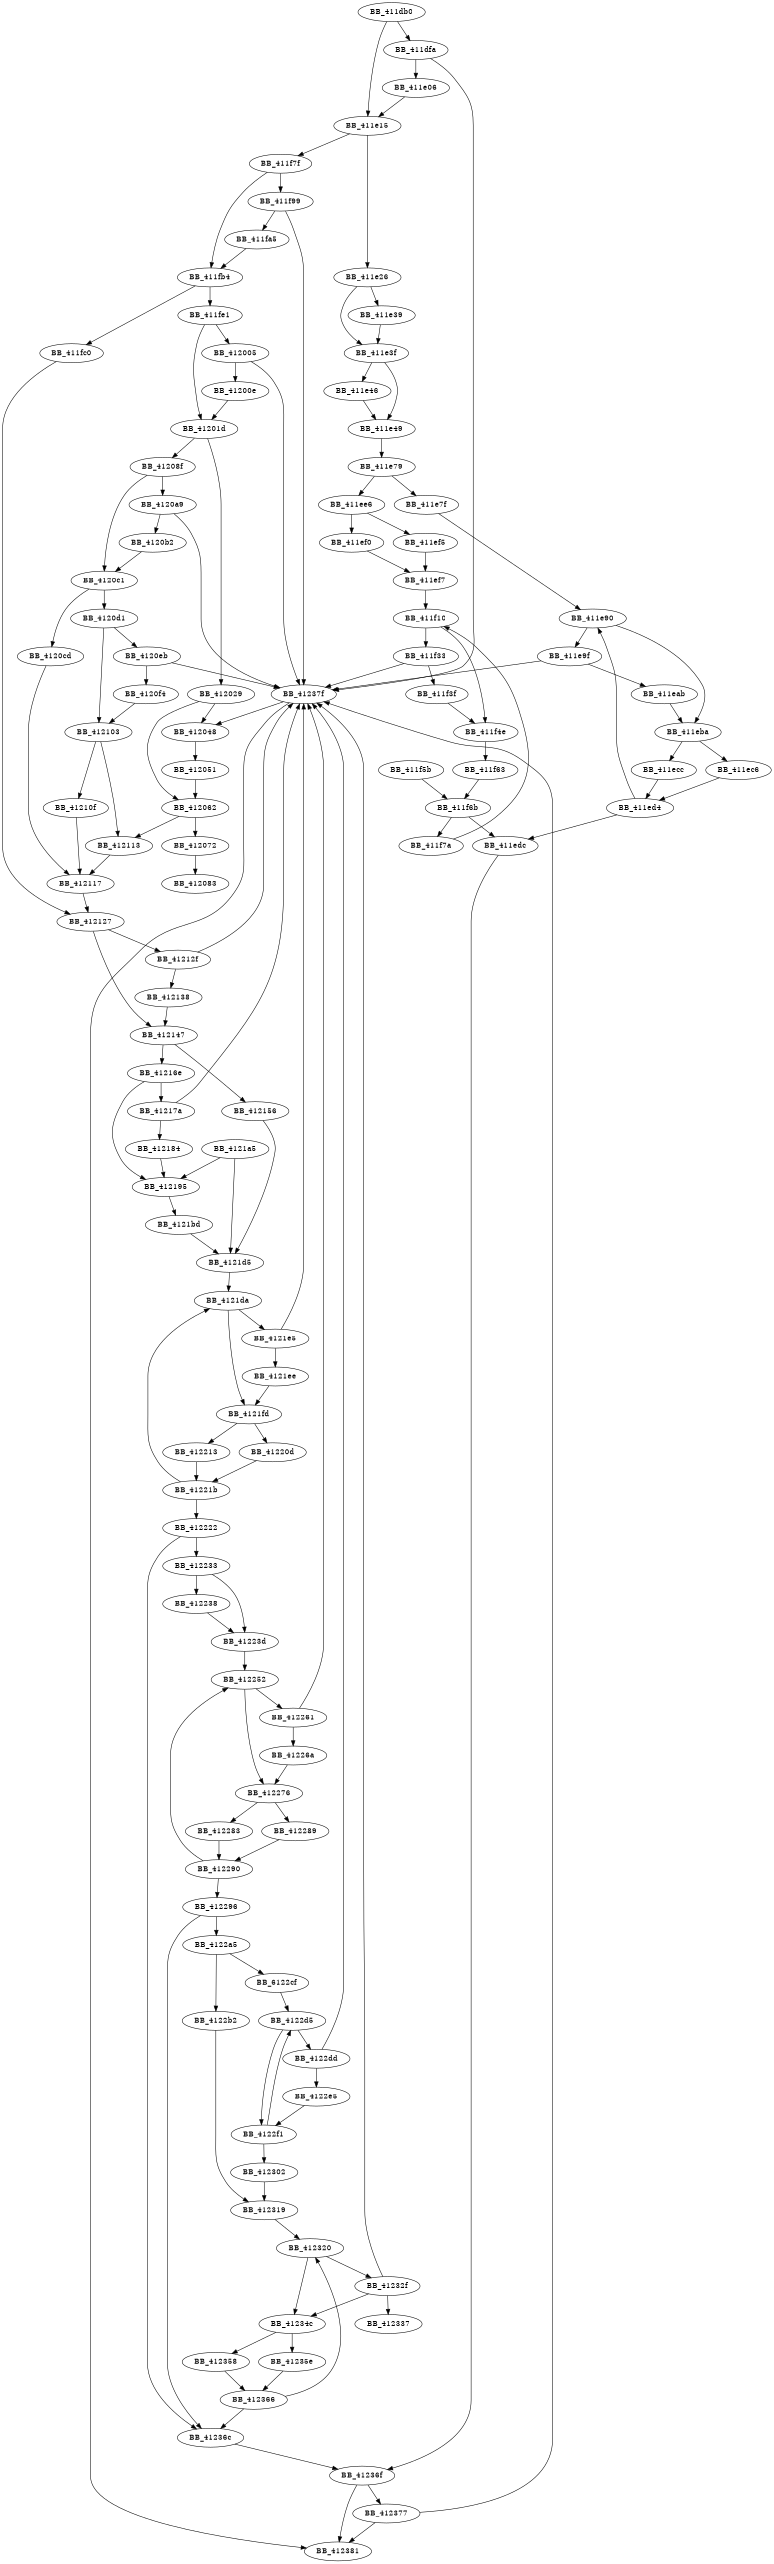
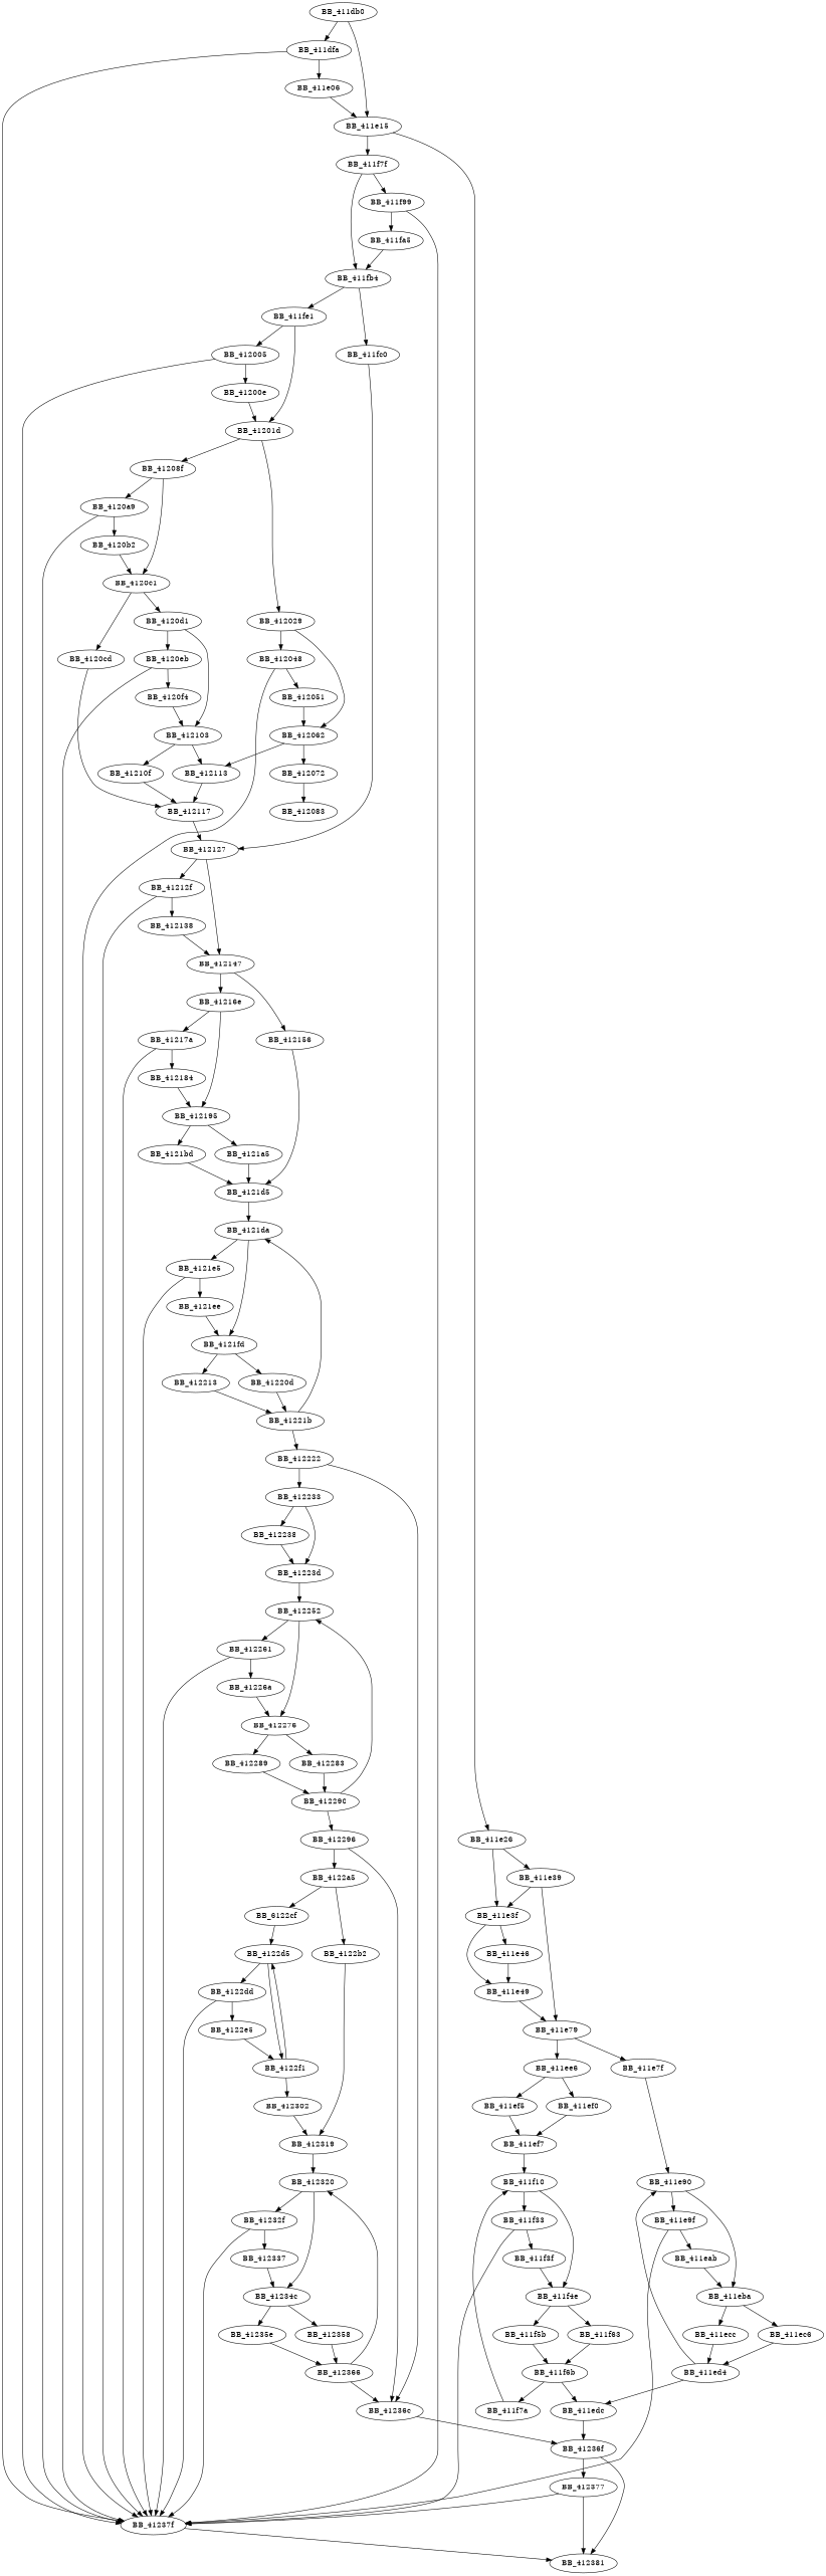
  digraph {
    BB_411db0
    BB_411dfa
    BB_411e15
    BB_411e06
    BB_41237f
    BB_411e26
    BB_411f7f
    BB_412381
    BB_411e39
    BB_411e3f
    BB_411f99
    BB_411fb4
    BB_411e79
    BB_411e46
    BB_411e49
    BB_411fa5
    BB_411fc0
    BB_411fe1
    BB_411e7f
    BB_411ee6
    BB_411e90
    BB_411ef0
    BB_411ef5
    BB_411e9f
    BB_411eba
    BB_411ef7
    BB_411eab
    BB_411ec6
    BB_411ecc
    BB_411ed4
    BB_411edc
    BB_41236f
    BB_412377
    BB_411f10
    BB_411f33
    BB_411f4e
    BB_411f3f
    BB_411f5b
    BB_411f63
    BB_411f6b
    BB_411f7a
    BB_412127
    BB_412005
    BB_41201d
    BB_41212f
    BB_412147
    BB_41200e
    BB_412029
    BB_41208f
    BB_412138
    BB_412156
    BB_41216e
    BB_412048
    BB_412062
    BB_4120a9
    BB_4120c1
    BB_412051
    BB_412072
    BB_412113
    BB_4120b2
    BB_4120cd
    BB_4120d1
    BB_412083
    BB_412117
    BB_4120eb
    BB_412103
    BB_4120f4
    BB_41210f
    BB_4121d5
    BB_41217a
    BB_412195
    BB_4121da
    n73 [label=BB_412184]
    BB_4121a5
    BB_4121bd
    BB_4121e5
    BB_4121fd
    BB_4121ee
    BB_41220d
    BB_412213
    BB_41221b
    BB_412222
    BB_412233
    BB_41236c
    BB_412238
    BB_41223d
    BB_412252
    BB_412261
    BB_412276
    BB_41226a
    BB_412283
    BB_412289
    n93 [label=BB_412290]
    BB_412296
    BB_4122a5
    BB_4122b2
    n97 [label=BB_6122cf]
    BB_412319
    BB_4122d5
    BB_412320
    BB_4122dd
    BB_4122f1
    BB_41232f
    BB_41234c
    BB_4122e5
    BB_412302
    BB_412337
    BB_412358
    BB_41235e
    BB_412366
    BB_411db0 -> BB_411dfa
    BB_411db0 -> BB_411e15
    BB_411dfa -> BB_411e06
    BB_411dfa -> BB_41237f
    BB_411e15 -> BB_411e26
    BB_411e15 -> BB_411f7f
    BB_411e06 -> BB_411e15
    BB_41237f -> BB_412381
    BB_411e26 -> BB_411e39
    BB_411e26 -> BB_411e3f
    BB_411f7f -> BB_411f99
    BB_411f7f -> BB_411fb4
    BB_411e39 -> BB_411e3f
+   BB_411e39 -> BB_411e79
    BB_411e3f -> BB_411e46
    BB_411e3f -> BB_411e49
    BB_411f99 -> BB_41237f
    BB_411f99 -> BB_411fa5
    BB_411fb4 -> BB_411fc0
    BB_411fb4 -> BB_411fe1
    BB_411e79 -> BB_411e7f
    BB_411e79 -> BB_411ee6
    BB_411e46 -> BB_411e49
    BB_411e49 -> BB_411e79
    BB_411fa5 -> BB_411fb4
    BB_411fc0 -> BB_412127
    BB_411fe1 -> BB_412005
    BB_411fe1 -> BB_41201d
    BB_411e7f -> BB_411e90
    BB_411ee6 -> BB_411ef0
    BB_411ee6 -> BB_411ef5
    BB_411e90 -> BB_411e9f
    BB_411e90 -> BB_411eba
    BB_411ef0 -> BB_411ef7
    BB_411ef5 -> BB_411ef7
    BB_411e9f -> BB_41237f
    BB_411e9f -> BB_411eab
    BB_411eba -> BB_411ec6
    BB_411eba -> BB_411ecc
    BB_411ef7 -> BB_411f10
    BB_411eab -> BB_411eba
    BB_411ec6 -> BB_411ed4
    BB_411ecc -> BB_411ed4
    BB_411ed4 -> BB_411e90
    BB_411ed4 -> BB_411edc
    BB_411edc -> BB_41236f
    BB_41236f -> BB_412381
    BB_41236f -> BB_412377
    BB_412377 -> BB_41237f
    BB_412377 -> BB_412381
    BB_411f10 -> BB_411f33
    BB_411f10 -> BB_411f4e
    BB_411f33 -> BB_41237f
    BB_411f33 -> BB_411f3f
+   BB_411f4e -> BB_411f5b
    BB_411f4e -> BB_411f63
    BB_411f3f -> BB_411f4e
    BB_411f5b -> BB_411f6b
    BB_411f63 -> BB_411f6b
    BB_411f6b -> BB_411edc
    BB_411f6b -> BB_411f7a
    BB_411f7a -> BB_411f10
    BB_412127 -> BB_41212f
    BB_412127 -> BB_412147
    BB_412005 -> BB_41237f
    BB_412005 -> BB_41200e
    BB_41201d -> BB_412029
    BB_41201d -> BB_41208f
    BB_41212f -> BB_41237f
    BB_41212f -> BB_412138
    BB_412147 -> BB_412156
    BB_412147 -> BB_41216e
    BB_41200e -> BB_41201d
    BB_412029 -> BB_412048
    BB_412029 -> BB_412062
    BB_41208f -> BB_4120a9
    BB_41208f -> BB_4120c1
    BB_412138 -> BB_412147
    BB_412156 -> BB_4121d5
    BB_41216e -> BB_41217a
    BB_41216e -> BB_412195
-   BB_41237f -> BB_412048
+   BB_412048 -> BB_41237f
    BB_412048 -> BB_412051
    BB_412062 -> BB_412072
    BB_412062 -> BB_412113
    BB_4120a9 -> BB_41237f
    BB_4120a9 -> BB_4120b2
    BB_4120c1 -> BB_4120cd
    BB_4120c1 -> BB_4120d1
    BB_412051 -> BB_412062
    BB_412072 -> BB_412083
    BB_412113 -> BB_412117
    BB_4120b2 -> BB_4120c1
    BB_4120cd -> BB_412117
    BB_4120d1 -> BB_4120eb
    BB_4120d1 -> BB_412103
    BB_412117 -> BB_412127
    BB_4120eb -> BB_41237f
    BB_4120eb -> BB_4120f4
    BB_412103 -> BB_412113
    BB_412103 -> BB_41210f
    BB_4120f4 -> BB_412103
    BB_41210f -> BB_412117
    BB_4121d5 -> BB_4121da
    BB_41217a -> BB_41237f
    BB_41217a -> n73
-   BB_4121a5 -> BB_412195
+   BB_412195 -> BB_4121a5
    BB_412195 -> BB_4121bd
    BB_4121da -> BB_4121e5
    BB_4121da -> BB_4121fd
    n73 -> BB_412195
    BB_4121a5 -> BB_4121d5
    BB_4121bd -> BB_4121d5
    BB_4121e5 -> BB_41237f
    BB_4121e5 -> BB_4121ee
    BB_4121fd -> BB_41220d
    BB_4121fd -> BB_412213
    BB_4121ee -> BB_4121fd
    BB_41220d -> BB_41221b
    BB_412213 -> BB_41221b
    BB_41221b -> BB_4121da
    BB_41221b -> BB_412222
    BB_412222 -> BB_412233
    BB_412222 -> BB_41236c
    BB_412233 -> BB_412238
    BB_412233 -> BB_41223d
    BB_41236c -> BB_41236f
    BB_412238 -> BB_41223d
    BB_41223d -> BB_412252
    BB_412252 -> BB_412261
    BB_412252 -> BB_412276
    BB_412261 -> BB_41237f
    BB_412261 -> BB_41226a
    BB_412276 -> BB_412283
    BB_412276 -> BB_412289
    BB_41226a -> BB_412276
    BB_412283 -> n93
    BB_412289 -> n93
    n93 -> BB_412252
    n93 -> BB_412296
    BB_412296 -> BB_41236c
    BB_412296 -> BB_4122a5
    BB_4122a5 -> BB_4122b2
    BB_4122a5 -> n97
    BB_4122b2 -> BB_412319
    n97 -> BB_4122d5
    BB_412319 -> BB_412320
    BB_4122d5 -> BB_4122dd
    BB_4122d5 -> BB_4122f1
    BB_412320 -> BB_41232f
    BB_412320 -> BB_41234c
    BB_4122dd -> BB_41237f
    BB_4122dd -> BB_4122e5
    BB_4122f1 -> BB_4122d5
    BB_4122f1 -> BB_412302
    BB_41232f -> BB_41237f
    BB_41232f -> BB_412337
    BB_41234c -> BB_412358
    BB_41234c -> BB_41235e
    BB_4122e5 -> BB_4122f1
    BB_412302 -> BB_412319
-   BB_41232f -> BB_41234c
+   BB_412337 -> BB_41234c
    BB_412358 -> BB_412366
    BB_41235e -> BB_412366
    BB_412366 -> BB_41236c
    BB_412366 -> BB_412320
  }
